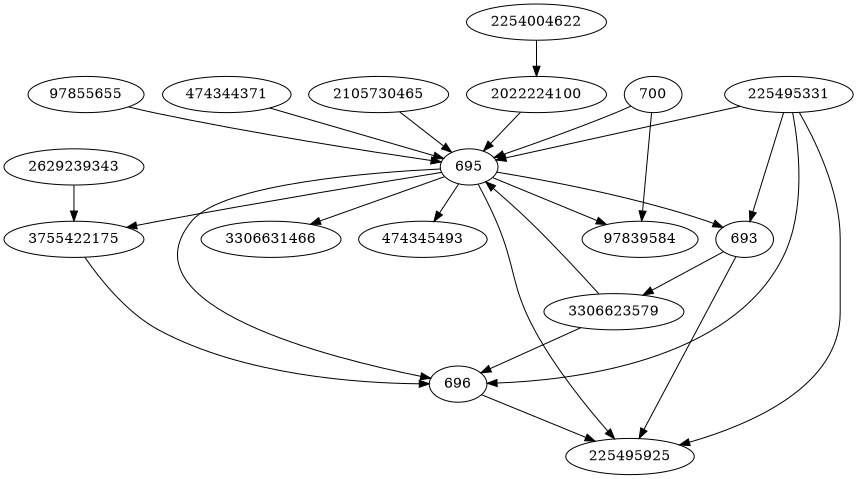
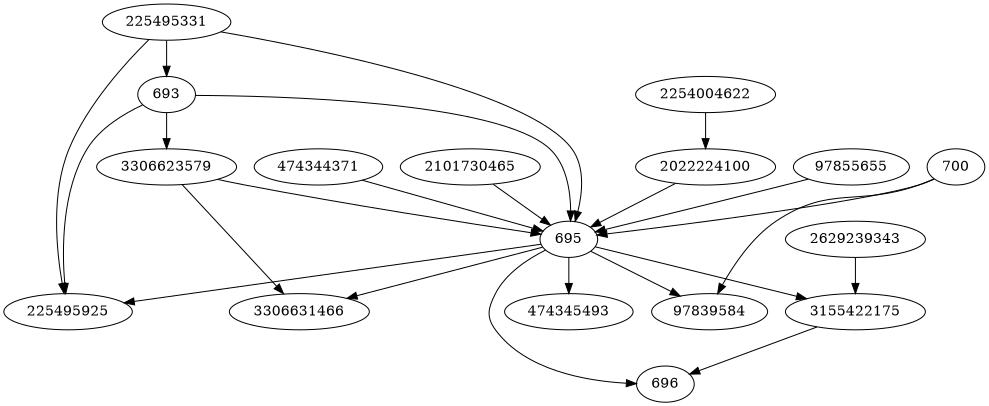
  strict digraph {
-   2105730465
+   2105730465 [label=2101730465]
    695
    225495925
    696
    97839584
    3306631466
    474345493
-   3155422175 [label=3755422175]
+   3155422175
    225495331
    693
    3306623579
    2022224100
    97855655
    2254004622
    2629239343
    474344371
    700
    2105730465 -> 695
    695 -> 225495925
    695 -> 696
    695 -> 97839584
    695 -> 3306631466
    695 -> 474345493
    695 -> 3155422175
-   696 -> 225495925
    3155422175 -> 696
    225495331 -> 695
    225495331 -> 225495925
-   225495331 -> 696
    225495331 -> 693
-   695 -> 693
+   693 -> 695
    693 -> 225495925
    693 -> 3306623579
    3306623579 -> 695
-   3306623579 -> 696
+   3306623579 -> 3306631466
    2022224100 -> 695
    97855655 -> 695
    2254004622 -> 2022224100
    2629239343 -> 3155422175
    474344371 -> 695
    700 -> 695
    700 -> 97839584
  }
